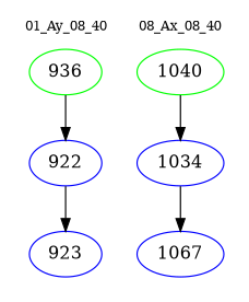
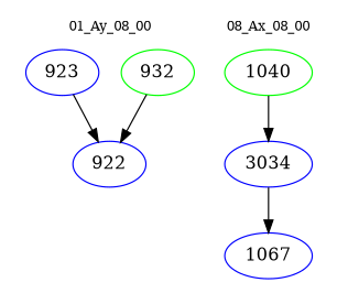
  digraph {
    node [color=blue]
    edge [color=black]
-   n1 [color=green label=936]
+   n1 [color=green label=932]
    n2 [label=922]
    n3 [label=923]
    n4 [color=green label=1040]
-   n5 [label=1034]
+   n5 [label=3034]
    n6 [label=1067]
    subgraph cluster_1 {
      color=white
      fontsize=10
-     label="01_Ay_08_40"
+     label="01_Ay_08_00"
      n1
      n2
      n3
    }
    subgraph cluster_2 {
      color=white
      fontsize=10
-     label="08_Ax_08_40"
+     label="08_Ax_08_00"
      n4
      n5
      n6
    }
    n1 -> n2
-   n2 -> n3
+   n3 -> n2
    n4 -> n5
    n5 -> n6
  }
